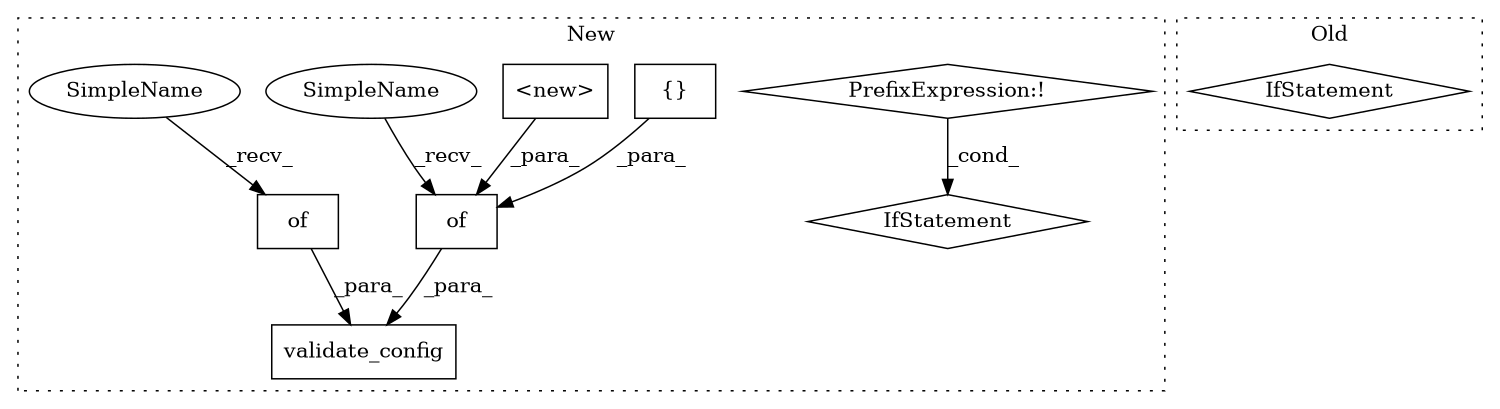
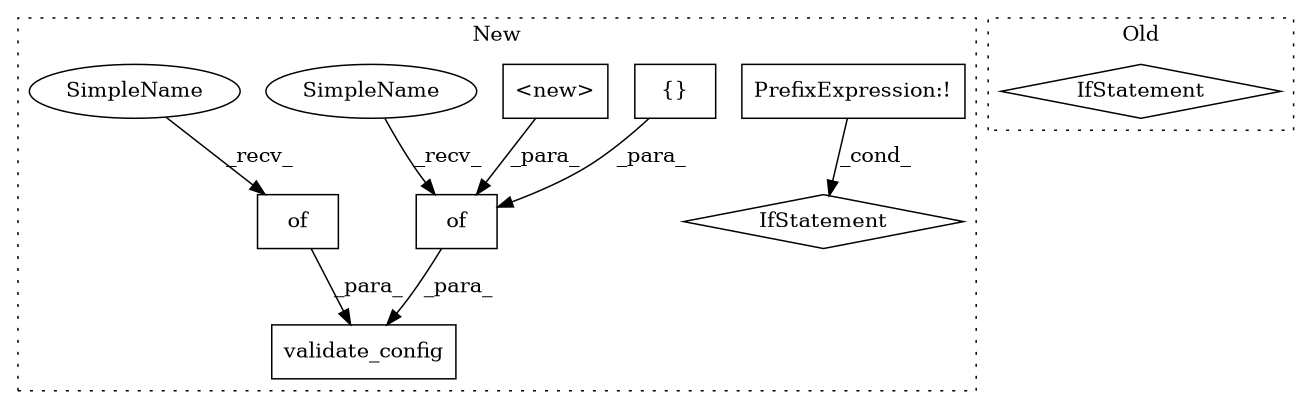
  digraph {
    node [a=32 l="3,1" shape=box]
    n1 [l="16,1" label=validate_config s="995,1091"]
    n2 [label=of s="1043,1082"]
-   n3 [a=38 l=1 label="PrefixExpression:!" s=994 shape=diamond]
+   n3 [a=38 l=1 label="PrefixExpression:!" s=994]
    n4 [label=of s="1015,1037"]
    n5 [a=4 l="1,1" label="{}" s="1068,1081"]
    n6 [a=25 l="4,2" label=IfStatement s="990,1092" shape=diamond]
    n7 [a=14 l=12 label="<new>" s=1046]
    n8 [a=42 l=3 label=SimpleName s=1039 shape=ellipse]
    n9 [a=42 l=3 label=SimpleName s=1011 shape=ellipse]
    n10 [a=25 l="8,2" label=IfStatement s="867,901" shape=diamond]
    subgraph cluster_1 {
      label=New
      style=dotted
      n1
      n2
      n3
      n4
      n5
      n6
      n7
      n8
      n9
    }
    subgraph cluster_2 {
      label=Old
      style=dotted
      n10
    }
    n2 -> n1 [label=_para_]
    n3 -> n6 [label=_cond_]
    n4 -> n1 [label=_para_]
    n5 -> n2 [label=_para_]
    n7 -> n2 [label=_para_]
    n8 -> n2 [label=_recv_]
    n9 -> n4 [label=_recv_]
  }
